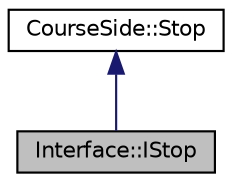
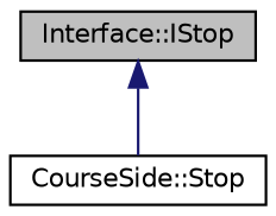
  digraph {
    node [color=black fontname=Helvetica fontsize=10 shape=record style=filled]
    n1 [fillcolor=grey75 fontcolor=black height=0.2 label="Interface::IStop" width=0.4]
    n2 [fillcolor=white height=0.2 label="CourseSide::Stop" width=0.4]
-   n2 -> n1 [color=midnightblue dir=back fontname=Helvetica fontsize=10 labelfontname=Helvetica labelfontsize=10 style=solid]
+   n1 -> n2 [color=midnightblue dir=back fontname=Helvetica fontsize=10 labelfontname=Helvetica labelfontsize=10 style=solid]
  }
